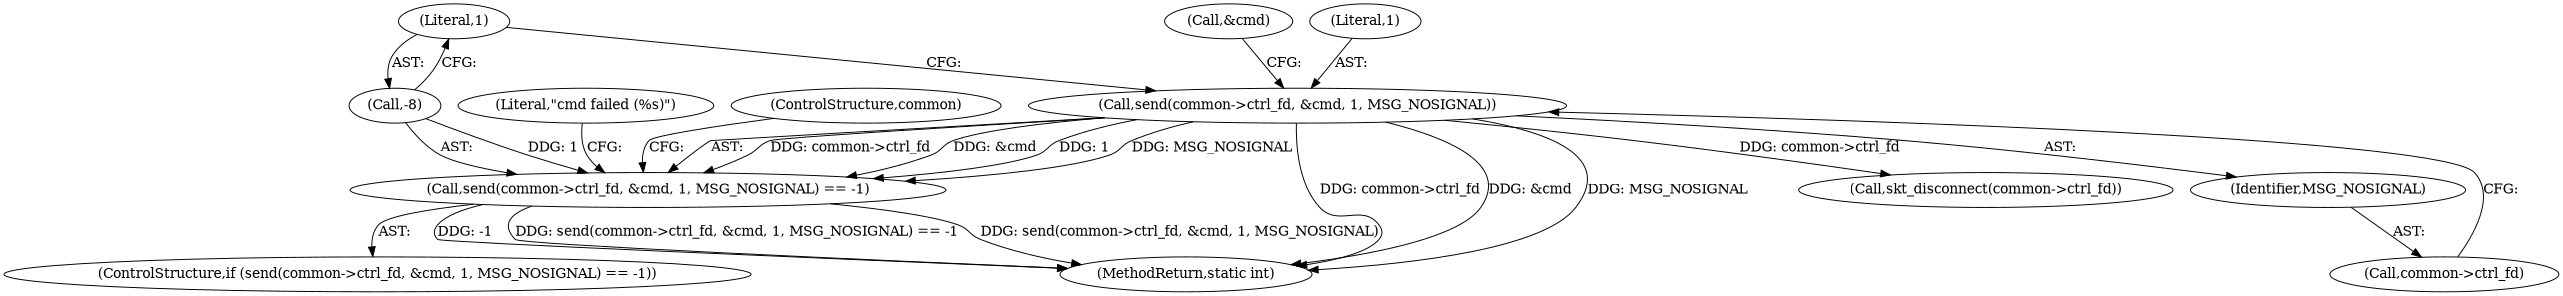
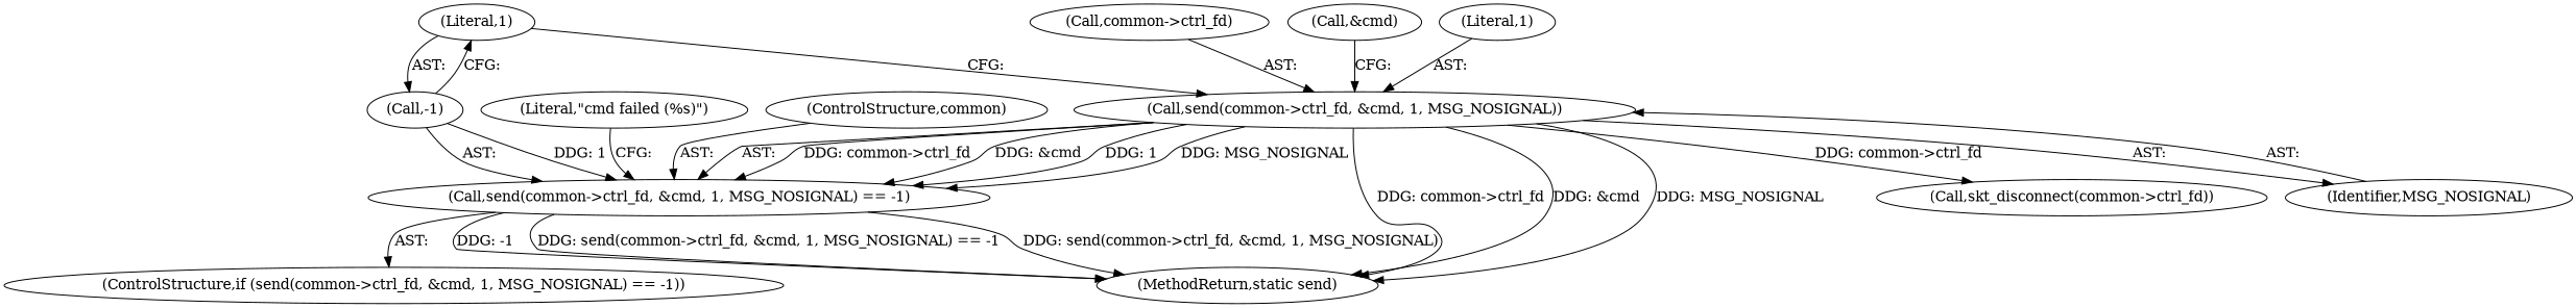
  digraph {
    n1 [label="(Call,send(common->ctrl_fd, &cmd, 1, MSG_NOSIGNAL) == -1)"]
    n2 [label="(ControlStructure,if (send(common->ctrl_fd, &cmd, 1, MSG_NOSIGNAL) == -1))"]
-   n3 [label="(MethodReturn,static int)"]
-   n4 [label="(Call,-8)"]
+   n3 [label="(MethodReturn,static send)"]
+   n4 [label="(Call,-1)"]
    n5 [label="(Literal,1)"]
    n6 [label="(Call,send(common->ctrl_fd, &cmd, 1, MSG_NOSIGNAL))"]
    n7 [label="(Call,skt_disconnect(common->ctrl_fd))"]
    n8 [label="(Identifier,MSG_NOSIGNAL)"]
    n9 [label="(Call,common->ctrl_fd)"]
    n10 [label="(Literal,\"cmd failed (%s)\")"]
    n11 [label="(Call,&cmd)"]
    n12 [label="(Literal,1)"]
    n13 [label="(ControlStructure,common)"]
    n1 -> n2 [label="AST: "]
    n1 -> n3 [label="DDG: -1"]
    n1 -> n3 [label="DDG: send(common->ctrl_fd, &cmd, 1, MSG_NOSIGNAL) == -1"]
    n1 -> n3 [label="DDG: send(common->ctrl_fd, &cmd, 1, MSG_NOSIGNAL)"]
    n4 -> n1 [label="AST: "]
    n4 -> n1 [label="DDG: 1"]
    n4 -> n5 [label="CFG: "]
    n5 -> n4 [label="AST: "]
    n5 -> n6 [label="CFG: "]
    n6 -> n1 [label="AST: "]
    n6 -> n1 [label="DDG: common->ctrl_fd"]
    n6 -> n1 [label="DDG: &cmd"]
    n6 -> n1 [label="DDG: 1"]
    n6 -> n1 [label="DDG: MSG_NOSIGNAL"]
    n6 -> n3 [label="DDG: common->ctrl_fd"]
    n6 -> n3 [label="DDG: &cmd"]
    n6 -> n3 [label="DDG: MSG_NOSIGNAL"]
    n6 -> n7 [label="DDG: common->ctrl_fd"]
    n6 -> n8 [label="AST: "]
-   n8 -> n9 [label="AST: "]
-   n9 -> n6 [label="CFG: "]
+   n8 -> n6 [label="AST: "]
+   n9 -> n6 [label="AST: "]
    n10 -> n1 [label="CFG: "]
    n11 -> n6 [label="CFG: "]
    n12 -> n6 [label="AST: "]
-   n13 -> n1 [label="CFG: "]
+   n13 -> n1 [label="AST: "]
  }
